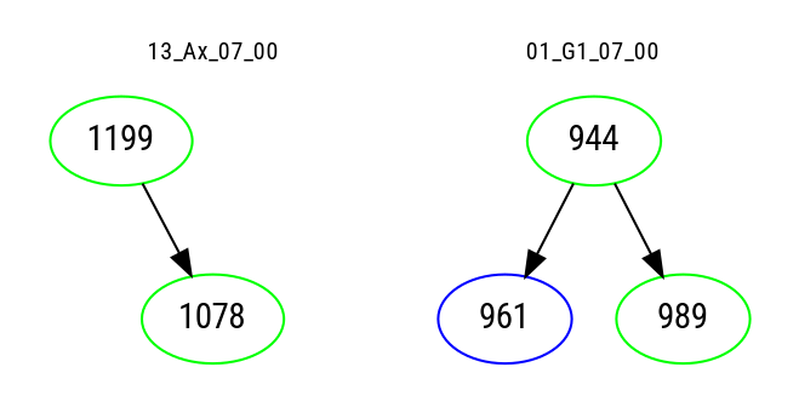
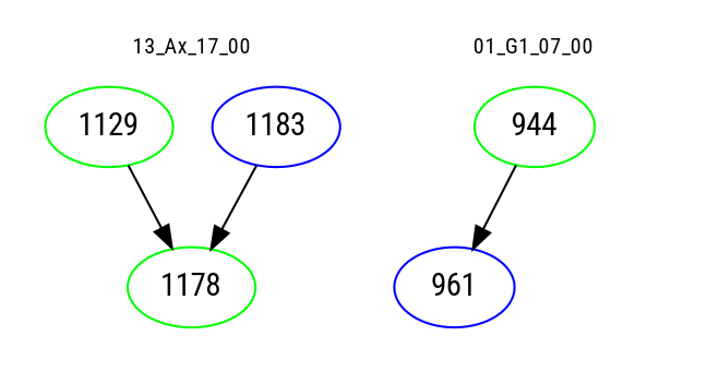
  digraph {
    fontname="Roboto Condensed"
    node [color=green fontname="Roboto Condensed"]
    edge [color=black fontname="Roboto Condensed"]
-   n2 [label=1078]
-   n3 [label=1199]
+   n1 [color=blue label=1183]
+   n2 [label=1178]
+   n3 [label=1129]
    n4 [color=blue label=961]
    n5 [label=944]
-   n6 [label=989]
    subgraph cluster_1 {
      color=white
      fontsize=10
-     label="13_Ax_07_00"
+     label="13_Ax_17_00"
+     n1
      n2
      n3
    }
    subgraph cluster_2 {
      color=white
      fontsize=10
      label="01_G1_07_00"
      n4
      n5
-     n6
    }
+   n1 -> n2
    n3 -> n2
    n5 -> n4
-   n5 -> n6
  }
